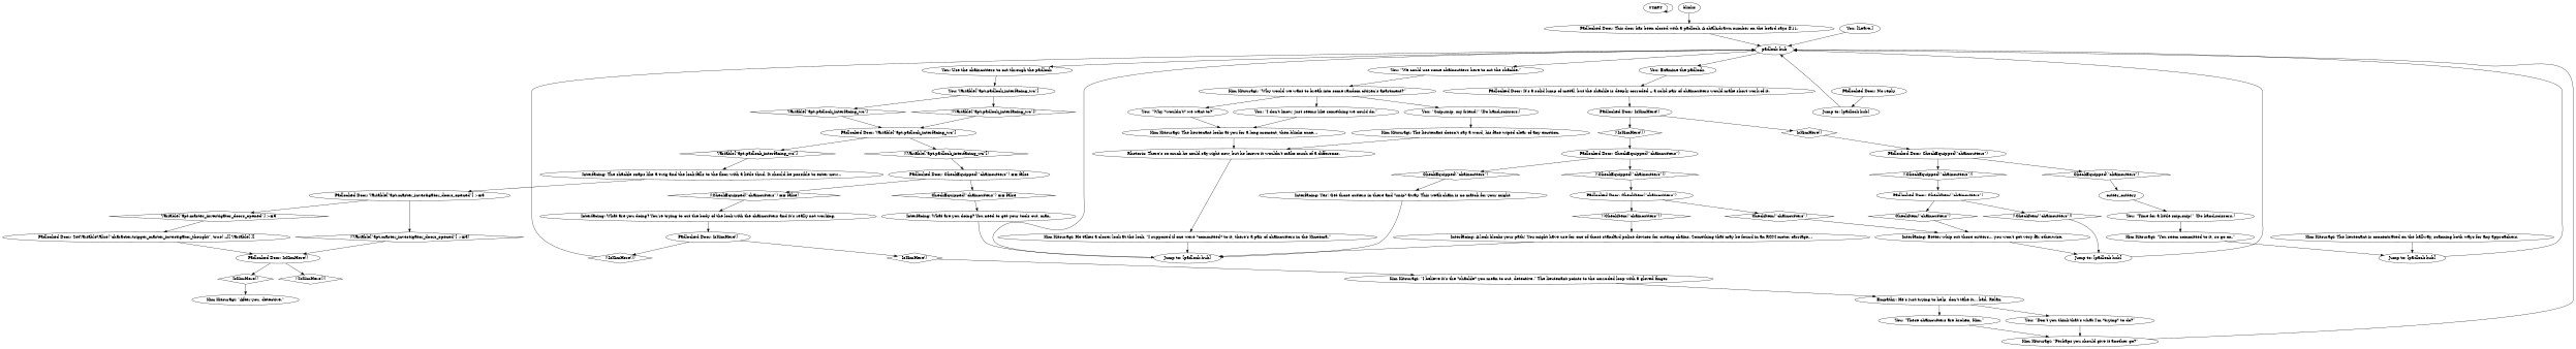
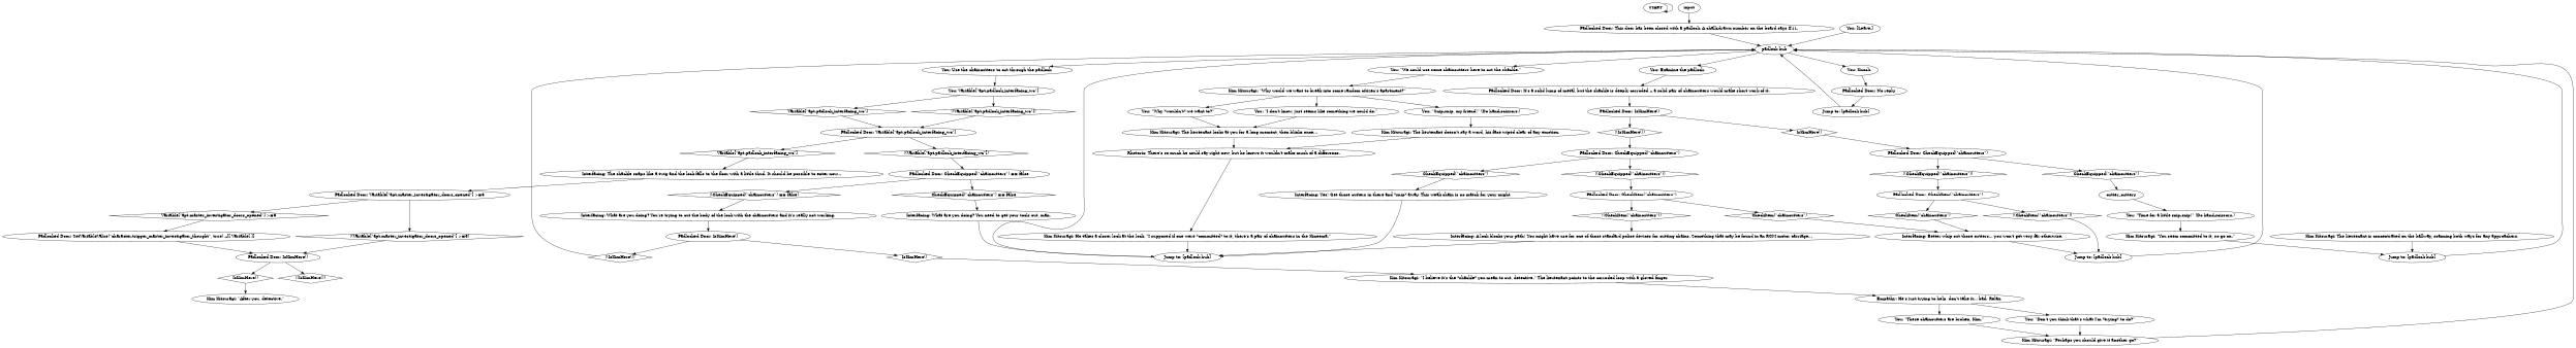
  digraph {
    n1 [label=START]
-   n2 [label=blinks]
+   n2 [label=input]
    n3 [label="Padlocked Door: This door has been closed with a padlock. A chalk-drawn number on the board says #11."]
    n4 [label="padlock hub"]
    n5 [label="Kim Kitsuragi: \"Why would we want to break into some random citizen's apartment?\""]
    n6 [label="You: \"Why *wouldn't* we want to?\""]
    n7 [label="You: \"I don't know, just seems like something we could do.\""]
    n8 [label="You: \"Snip-snip, my friend!\" (Do hand-scissors.)"]
    n9 [label="Kim Kitsuragi: The lieutenant looks at you for a long moment, then blinks once..."]
    n10 [label="Kim Kitsuragi: The lieutenant doesn't say a word, his face wiped clear of any emotion."]
    n11 [label="Rhetoric: There's so much he could say right now, but he knows it wouldn't make much of a difference."]
    n12 [label="Kim Kitsuragi: He takes a closer look at the lock. \"I supposed if one were *committed* to it, there's a pair of chaincutters in the Kineema.\""]
    n13 [label="Jump to: [padlock hub]"]
    n14 [label="Padlocked Door: SetVariableValue(\"character.trigger_master_investigator_thought\", true) --[[ Variable[ ]]"]
    n15 [label="Padlocked Door: IsKimHere()"]
    n16 [label="IsKimHere()" shape=diamond]
    n17 [label="!(IsKimHere())" shape=diamond]
    n18 [label="Padlocked Door: Variable[\"apt.master_investigator_doors_opened\"] >=3"]
    n19 [label="Variable[\"apt.master_investigator_doors_opened\"] >=3" shape=diamond]
    n20 [label="!(Variable[\"apt.master_investigator_doors_opened\"] >=3)" shape=diamond]
    n21 [label="Kim Kitsuragi: \"I believe it's the *shackle* you mean to cut, detective.\" The lieutenant points to the corroded loop with a gloved finger."]
    n22 [label="Empathy: He's just trying to help, don't take it... bad. Relax."]
    n23 [label="You: \"Don't you think that's what I'm *trying* to do?\""]
    n24 [label="You: \"These chaincutters are broken, Kim.\""]
    n25 [label="Kim Kitsuragi: \"Perhaps you should give it another go?\""]
    n26 [label="You: Use the chaincutters to cut through the padlock."]
    n27 [label="You: Variable[\"apt.padlock_interfacing_wc\"]"]
    n28 [label="Variable[\"apt.padlock_interfacing_wc\"]" shape=diamond]
    n29 [label="!(Variable[\"apt.padlock_interfacing_wc\"])" shape=diamond]
    n30 [label="Padlocked Door: Variable[\"apt.padlock_interfacing_wc\"]"]
    n31 [label="Variable[\"apt.padlock_interfacing_wc\"]" shape=diamond]
    n32 [label="!(Variable[\"apt.padlock_interfacing_wc\"])" shape=diamond]
    n33 [label="You: \"Time for a little snip-snip!\" (Do hand-scissors.)"]
    n34 [label="Kim Kitsuragi: \"You seem committed to it, so go on.\""]
    n35 [label="Jump to: [padlock hub]"]
    n36 [label="Interfacing: A lock blocks your path! You might have use for one of those standard police devices for cutting chains. Something that may be found in an RCM motor carriage..."]
    n37 [label="Interfacing: The shackle snaps like a twig and the lock falls to the floor with a little thud. It should be possible to enter now..."]
    n38 [label="Padlocked Door: CheckEquipped(\"chaincutters\") == false"]
    n39 [label="CheckEquipped(\"chaincutters\") == false" shape=diamond]
    n40 [label="!(CheckEquipped(\"chaincutters\") == false)" shape=diamond]
    n41 [label="You: \"We could use some chaincutters here to cut the shackle.\""]
    n42 [label="You: Examine the padlock."]
+   n43 [label="You: Knock."]
    n44 [label="Interfacing: What are you doing? You need to get your tools out, man."]
    n45 [label="Interfacing: What are you doing? You're trying to cut the body of the lock with the chaincutters and it's really not working."]
    n46 [label="Padlocked Door: IsKimHere()"]
    n47 [label="Jump to: [padlock hub]"]
    n48 [label="Padlocked Door: CheckItem(\"chaincutters\")"]
    n49 [label="CheckItem(\"chaincutters\")" shape=diamond]
    n50 [label="!(CheckItem(\"chaincutters\"))" shape=diamond]
    n51 [label="Interfacing: Better whip out those cutters... you won't get very far otherwise."]
    n52 [label="Jump to: [padlock hub]"]
    n53 [label="Padlocked Door: No reply."]
    n54 [label=cutter_cuttery]
    n55 [label="Padlocked Door: CheckItem(\"chaincutters\")"]
    n56 [label="CheckItem(\"chaincutters\")" shape=diamond]
    n57 [label="!(CheckItem(\"chaincutters\"))" shape=diamond]
    n58 [label="You: [Leave.]"]
    n59 [label="Kim Kitsuragi: \"After you, detective.\""]
    n60 [label="Padlocked Door: CheckEquipped(\"chaincutters\")"]
    n61 [label="CheckEquipped(\"chaincutters\")" shape=diamond]
    n62 [label="!(CheckEquipped(\"chaincutters\"))" shape=diamond]
    n63 [label="IsKimHere()" shape=diamond]
    n64 [label="!(IsKimHere())" shape=diamond]
    n65 [label="Padlocked Door: It's a solid lump of metal, but the shackle is deeply corroded -- a solid pair of chaincutters would make short work of it."]
    n66 [label="Padlocked Door: IsKimHere()"]
    n67 [label="Interfacing: Yes! Get those cutters in there and *snip* away. This weak chain is no match for your might."]
    n68 [label="IsKimHere()" shape=diamond]
    n69 [label="!(IsKimHere())" shape=diamond]
    n70 [label="Padlocked Door: CheckEquipped(\"chaincutters\")"]
    n71 [label="CheckEquipped(\"chaincutters\")" shape=diamond]
    n72 [label="!(CheckEquipped(\"chaincutters\"))" shape=diamond]
    n73 [label="Kim Kitsuragi: The lieutenant is concentrated on the hallway, scanning both ways for any approachers."]
    n1 -> n1
    n2 -> n3
    n3 -> n4
    n4 -> n26
    n4 -> n41
    n4 -> n42
+   n4 -> n43
    n5 -> n6
    n5 -> n7
    n5 -> n8
    n6 -> n9
    n7 -> n9
    n8 -> n10
    n9 -> n11
    n10 -> n11
    n11 -> n12
    n12 -> n13
    n13 -> n4
    n14 -> n15
    n15 -> n16
    n15 -> n17
    n16 -> n59
    n18 -> n19
    n18 -> n20
    n19 -> n14
    n20 -> n15
    n21 -> n22
    n22 -> n23
    n22 -> n24
    n23 -> n25
    n24 -> n25
    n25 -> n4
    n26 -> n27
    n27 -> n28
    n27 -> n29
    n28 -> n30
    n29 -> n30
    n30 -> n31
    n30 -> n32
    n31 -> n37
    n32 -> n38
    n33 -> n34
    n34 -> n35
    n35 -> n4
    n36 -> n13
    n37 -> n18
    n38 -> n39
    n38 -> n40
    n39 -> n44
    n40 -> n45
    n41 -> n5
    n42 -> n65
+   n43 -> n53
    n44 -> n13
    n45 -> n46
    n46 -> n63
    n46 -> n64
    n47 -> n4
    n48 -> n49
    n48 -> n50
    n49 -> n51
    n50 -> n36
    n51 -> n52
    n52 -> n4
    n53 -> n47
    n54 -> n33
    n55 -> n56
    n55 -> n57
    n56 -> n51
    n57 -> n52
    n58 -> n4
    n60 -> n61
    n60 -> n62
    n61 -> n54
    n62 -> n55
    n63 -> n21
    n64 -> n4
    n65 -> n66
    n66 -> n68
    n66 -> n69
    n67 -> n13
    n68 -> n60
    n69 -> n70
    n70 -> n71
    n70 -> n72
    n71 -> n67
    n72 -> n48
    n73 -> n35
  }
